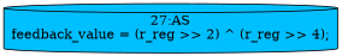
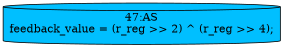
  strict digraph {
-   n1 [ast="<pyverilog.vparser.ast.Assign object at 0x7f95ad3b7890>" def_var="['feedback_value']" fillcolor=deepskyblue label="27:AS\nfeedback_value = (r_reg >> 2) ^ (r_reg >> 4);" statements="[]" style=filled typ=Assign use_var="['r_reg', 'r_reg']" color=black shape=cylinder]
+   n1 [ast="<pyverilog.vparser.ast.Assign object at 0x7f95ad3b7890>" def_var="['feedback_value']" fillcolor=deepskyblue label="47:AS\nfeedback_value = (r_reg >> 2) ^ (r_reg >> 4);" statements="[]" style=filled typ=Assign use_var="['r_reg', 'r_reg']" color=black shape=cylinder]
  }
